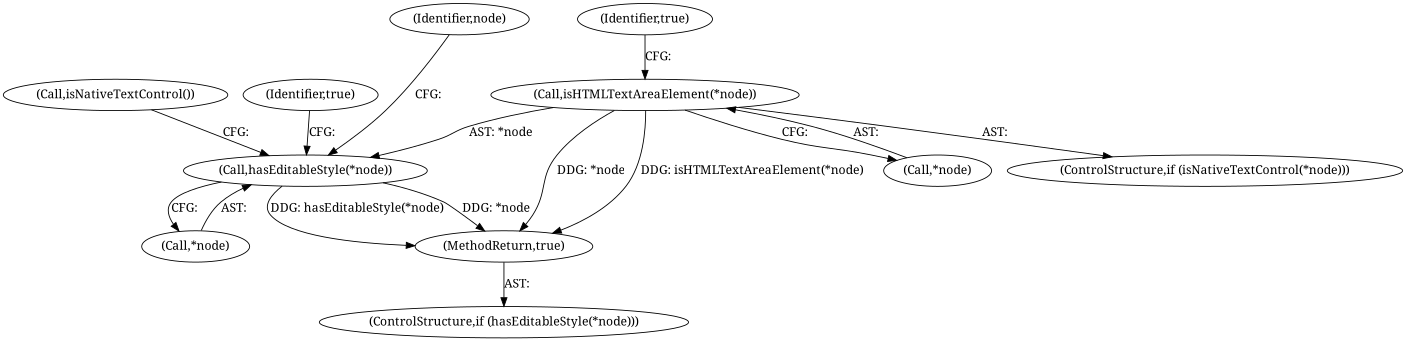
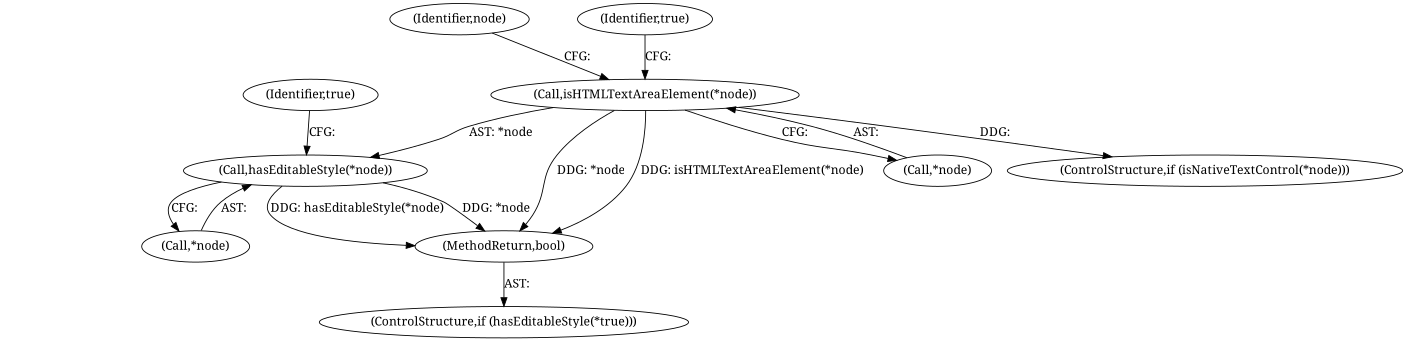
  digraph {
    fontname="Noto Serif"
    node [fontname="Noto Serif"]
    edge [fontname="Noto Serif"]
    n1 [label="(Call,isHTMLTextAreaElement(*node))"]
    n2 [label="(Call,hasEditableStyle(*node))"]
    n3 [label="(ControlStructure,if (isNativeTextControl(*node)))"]
    n4 [label="(Call,*node)"]
-   n5 [label="(MethodReturn,true)"]
+   n5 [label="(MethodReturn,bool)"]
    n6 [label="(Call,*node)"]
-   n7 [label="(ControlStructure,if (hasEditableStyle(*node)))"]
-   n8 [label="(Call,isNativeTextControl())"]
+   n7 [label="(ControlStructure,if (hasEditableStyle(*true)))"]
    n9 [label="(Identifier,node)"]
    n10 [label="(Identifier,true)"]
    n11 [label="(Identifier,true)"]
    n1 -> n2 [label="AST: *node"]
-   n1 -> n3 [label="AST: "]
+   n1 -> n3 [label="DDG: "]
    n1 -> n4 [label="CFG: "]
    n1 -> n5 [label="DDG: *node"]
    n1 -> n5 [label="DDG: isHTMLTextAreaElement(*node)"]
    n2 -> n5 [label="DDG: hasEditableStyle(*node)"]
    n2 -> n5 [label="DDG: *node"]
    n2 -> n6 [label="CFG: "]
    n4 -> n1 [label="AST: "]
    n5 -> n7 [label="AST: "]
    n6 -> n2 [label="AST: "]
-   n8 -> n2 [label="CFG: "]
-   n9 -> n2 [label="CFG: "]
+   n9 -> n1 [label="CFG: "]
    n10 -> n2 [label="CFG: "]
    n11 -> n1 [label="CFG: "]
  }
